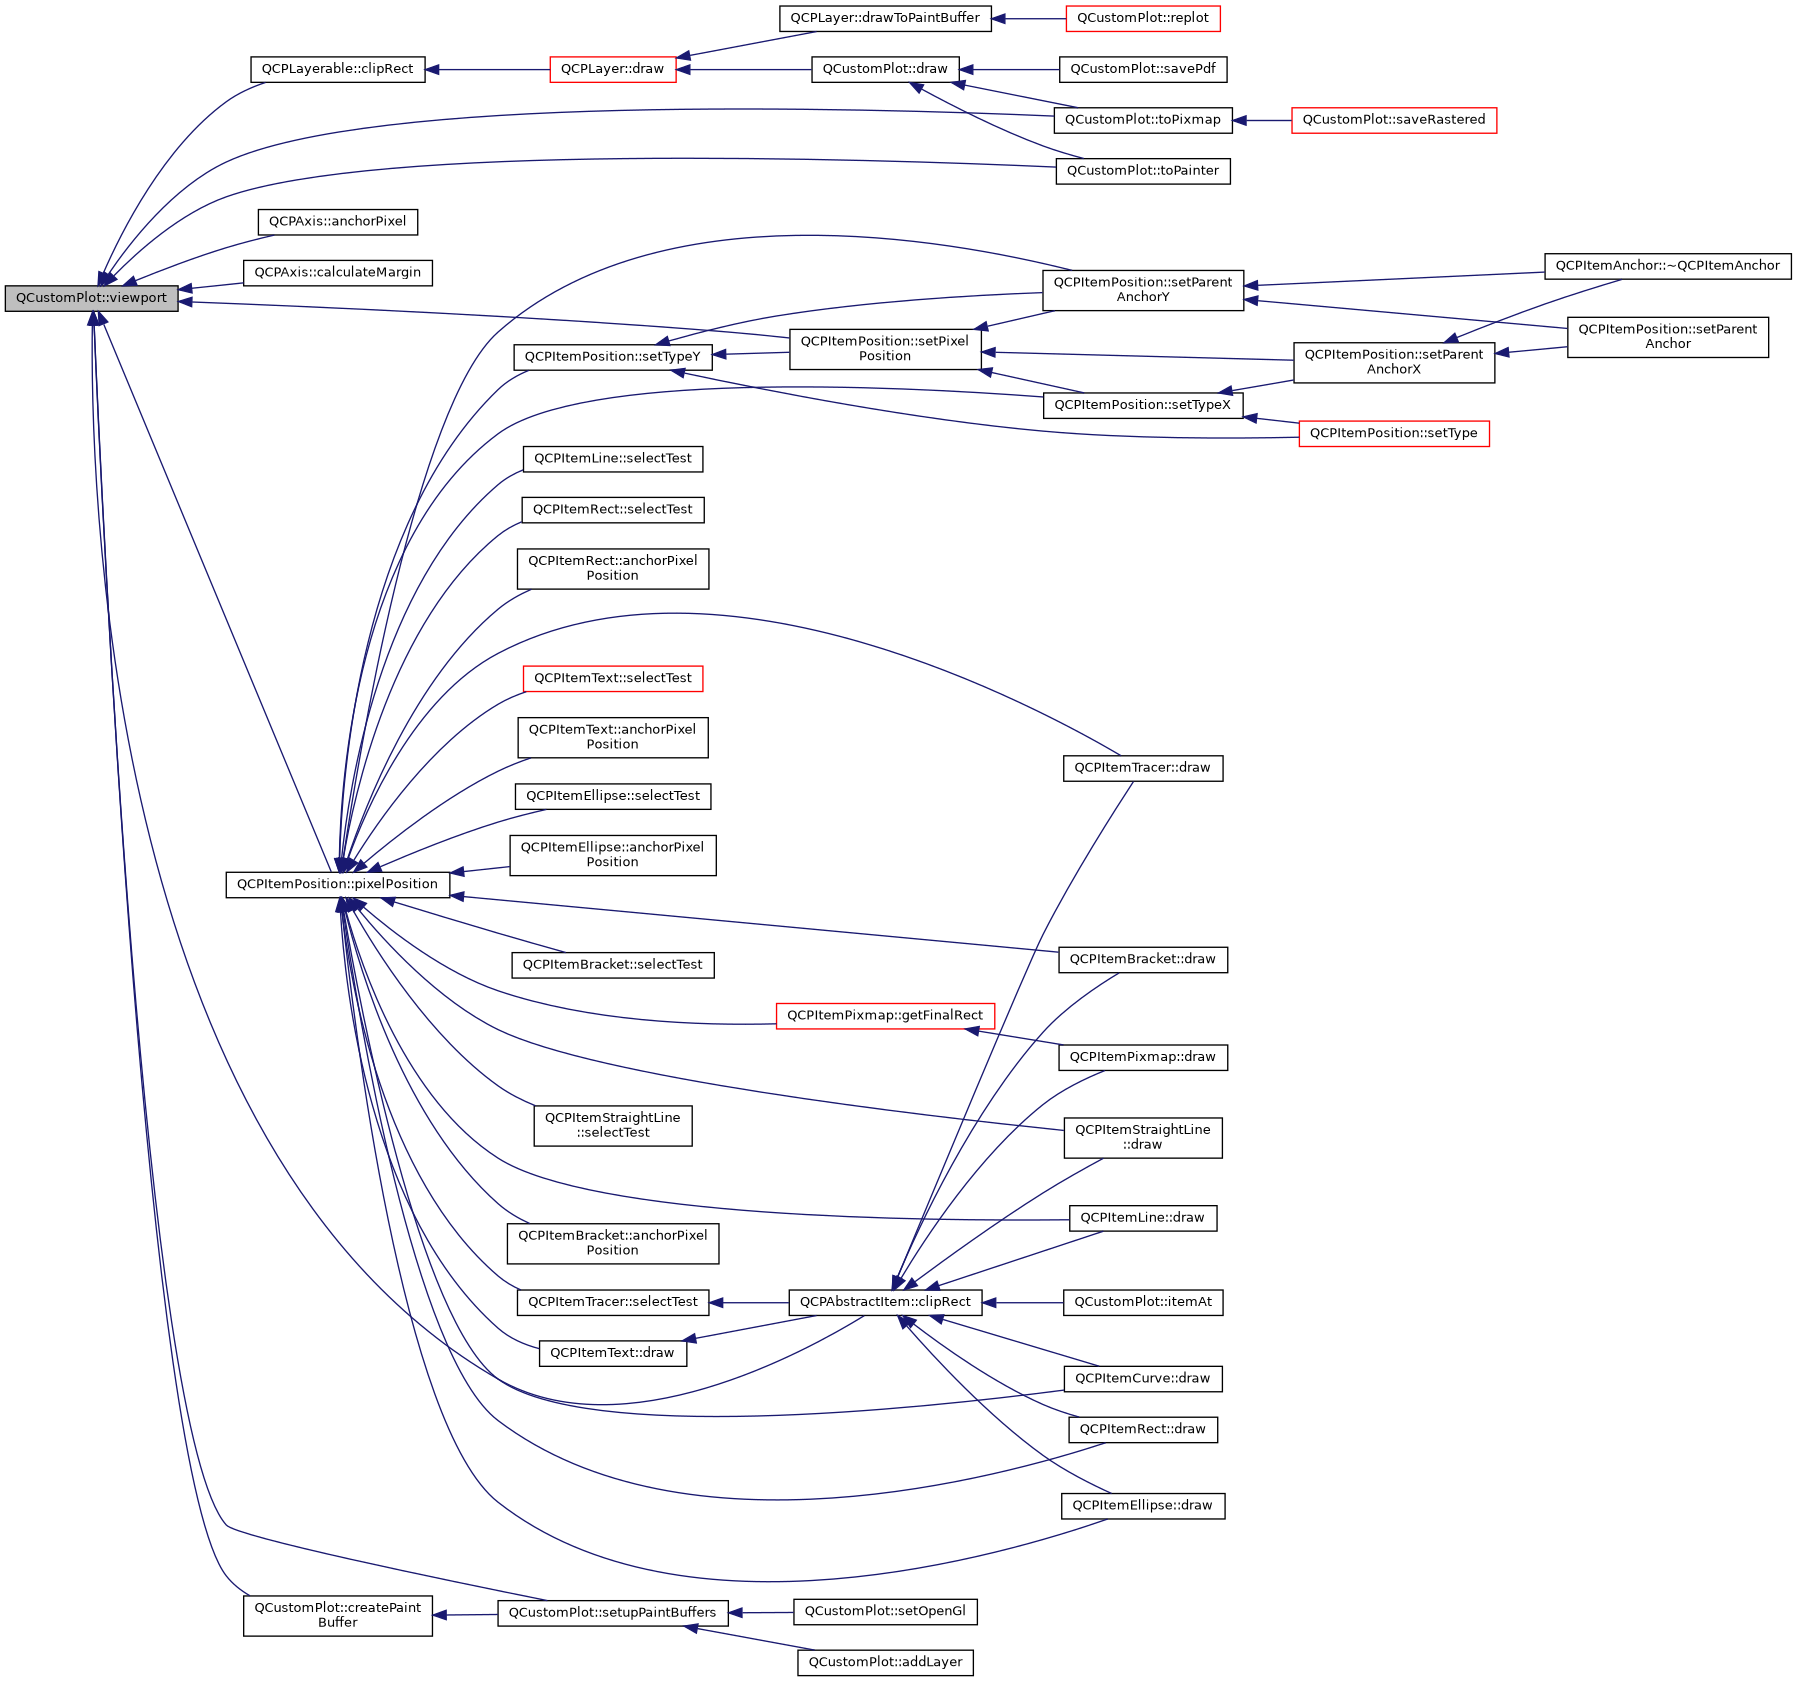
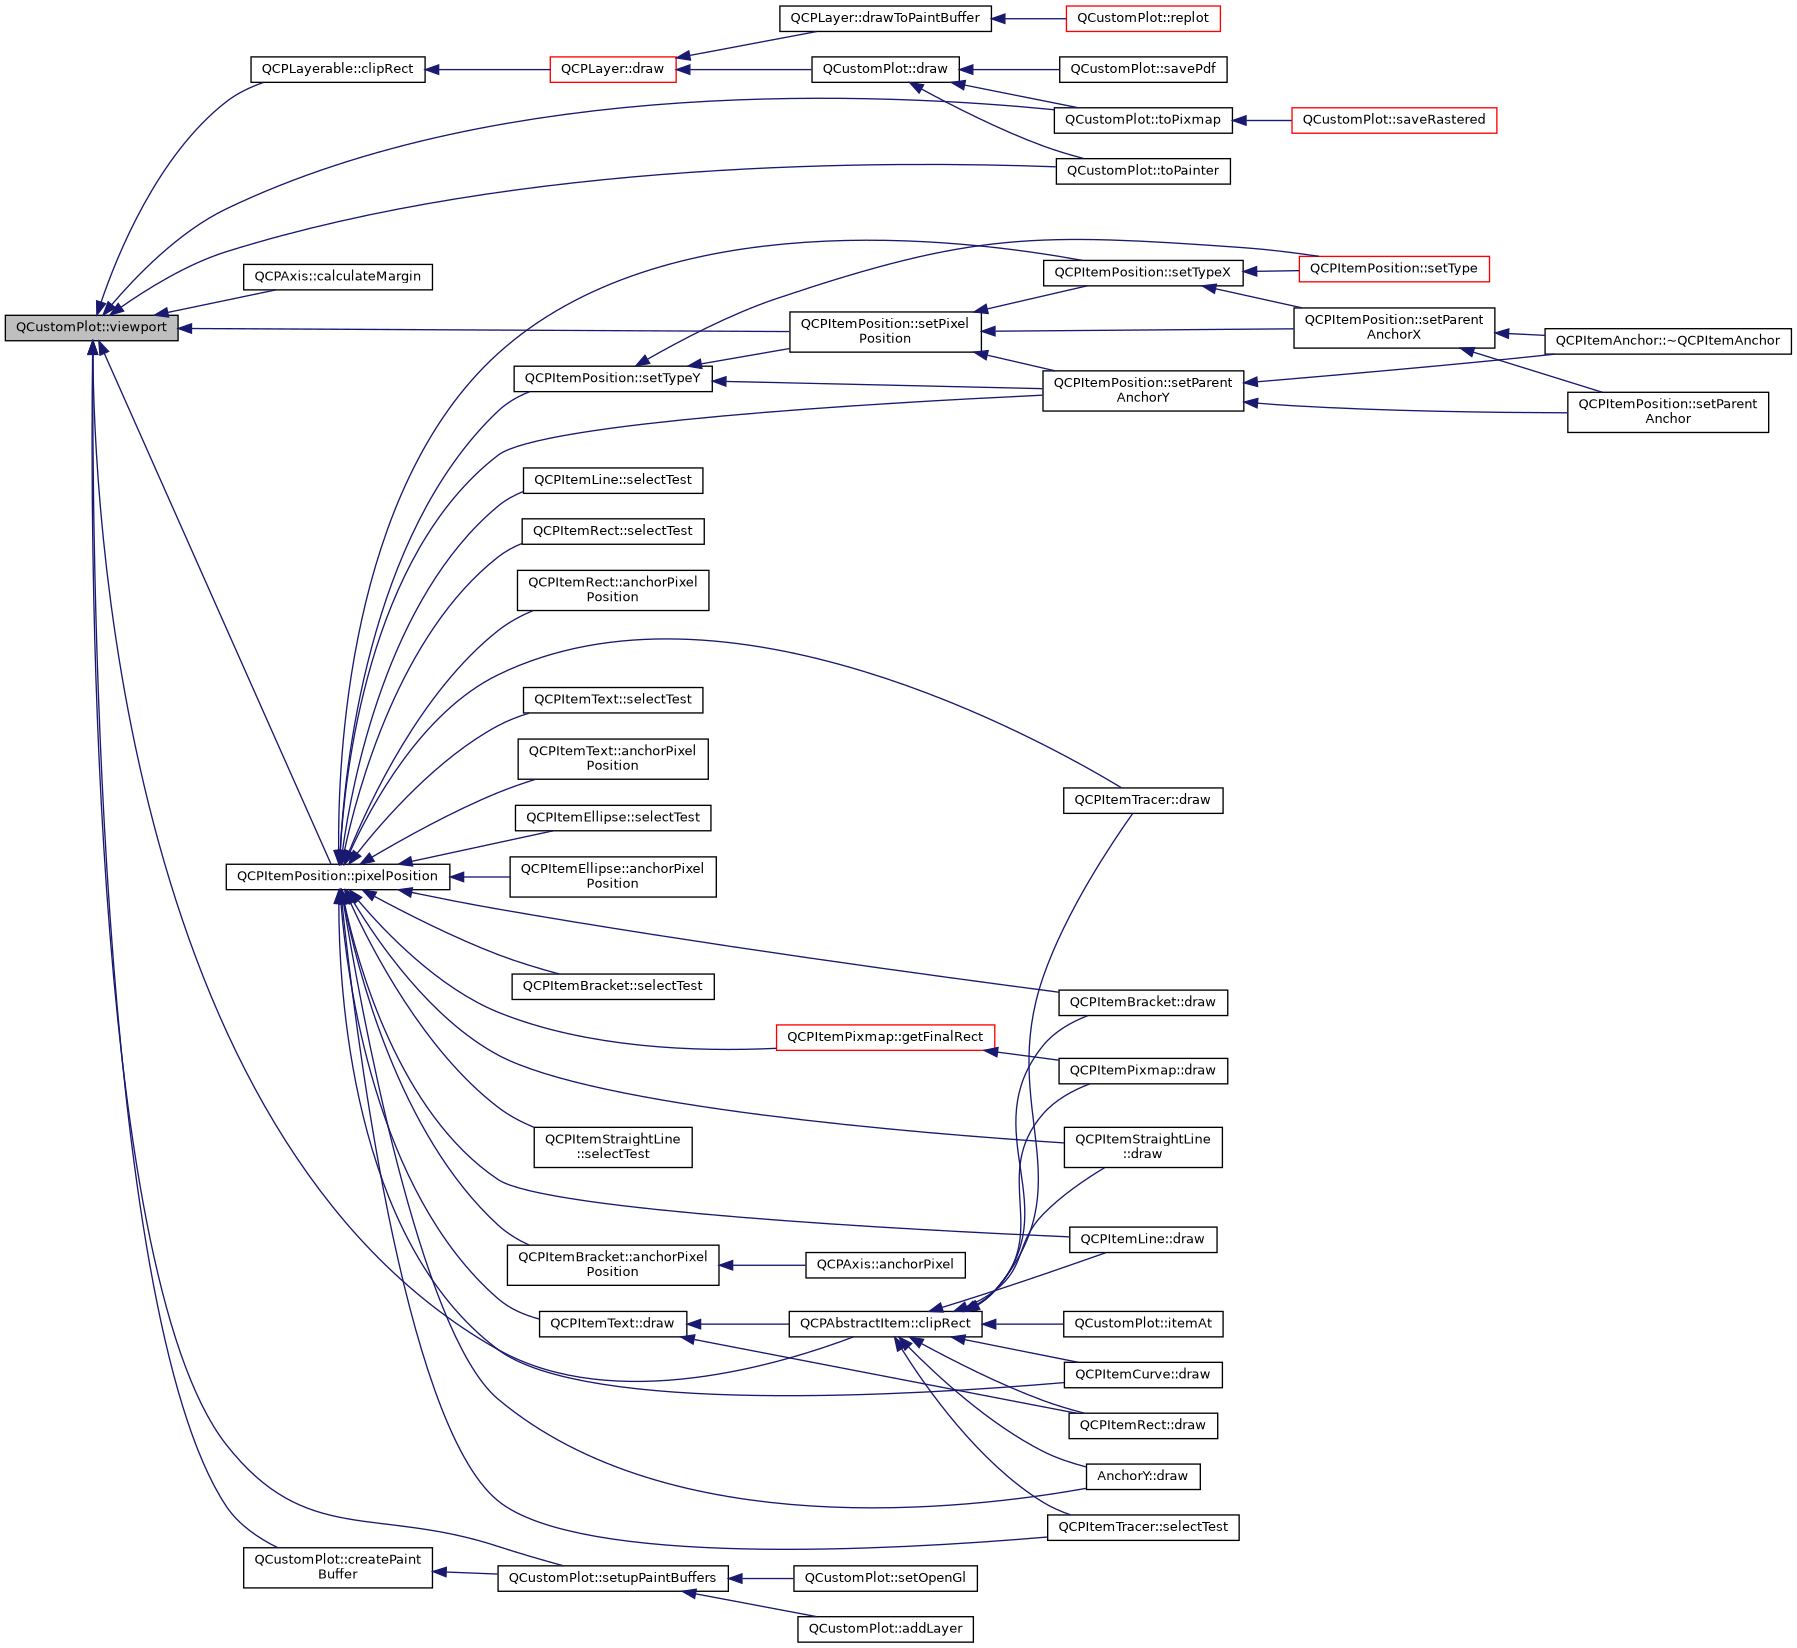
  digraph {
    rankdir=LR
    node [color=black fillcolor=white fontname=Helvetica fontsize=10 shape=record style=filled]
    edge [color=midnightblue dir=back fontname=Helvetica fontsize=10 labelfontname=Helvetica labelfontsize=10 style=solid]
    n1 [fillcolor=grey75 fontcolor=black height=0.2 label="QCustomPlot::viewport" width=0.4]
    n2 [height=0.2 label="QCPLayerable::clipRect" width=0.4]
    n3 [height=0.2 label="QCustomPlot::toPixmap" width=0.4]
    n4 [height=0.2 label="QCustomPlot::toPainter" width=0.4]
    n5 [height=0.2 label="QCPAxis::anchorPixel" width=0.4]
    n6 [height=0.2 label="QCPAxis::calculateMargin" width=0.4]
    n7 [height=0.2 label="QCPItemPosition::pixelPosition" width=0.4]
    n8 [height=0.2 label="QCPItemPosition::setPixel\lPosition" width=0.4]
    n9 [height=0.2 label="QCPAbstractItem::clipRect" width=0.4]
    n10 [height=0.2 label="QCustomPlot::setupPaintBuffers" width=0.4]
    n11 [height=0.2 label="QCustomPlot::createPaint\lBuffer" width=0.4]
    n12 [color=red height=0.2 label="QCPLayer::draw" width=0.4]
    n13 [height=0.2 label="QCustomPlot::savePdf" width=0.4]
    n14 [color=red height=0.2 label="QCustomPlot::saveRastered" width=0.4]
    n15 [height=0.2 label="QCPItemPosition::setTypeX" width=0.4]
    n16 [height=0.2 label="QCPItemPosition::setTypeY" width=0.4]
    n17 [height=0.2 label="QCPItemPosition::setParent\lAnchorY" width=0.4]
    n18 [height=0.2 label="QCPItemStraightLine\l::selectTest" width=0.4]
    n19 [height=0.2 label="QCPItemStraightLine\l::draw" width=0.4]
    n20 [height=0.2 label="QCPItemLine::selectTest" width=0.4]
    n21 [height=0.2 label="QCPItemLine::draw" width=0.4]
    n22 [height=0.2 label="QCPItemCurve::draw" width=0.4]
    n23 [height=0.2 label="QCPItemRect::selectTest" width=0.4]
    n24 [height=0.2 label="QCPItemRect::draw" width=0.4]
    n25 [height=0.2 label="QCPItemRect::anchorPixel\lPosition" width=0.4]
-   n26 [color=red height=0.2 label="QCPItemText::selectTest" width=0.4]
+   n26 [height=0.2 label="QCPItemText::selectTest" width=0.4]
    n27 [height=0.2 label="QCPItemText::draw" width=0.4]
    n28 [height=0.2 label="QCPItemText::anchorPixel\lPosition" width=0.4]
    n29 [height=0.2 label="QCPItemEllipse::selectTest" width=0.4]
-   n30 [height=0.2 label="QCPItemEllipse::draw" width=0.4]
+   n30 [height=0.2 label="AnchorY::draw" width=0.4]
    n31 [height=0.2 label="QCPItemEllipse::anchorPixel\lPosition" width=0.4]
    n32 [color=red height=0.2 label="QCPItemPixmap::getFinalRect" width=0.4]
    n33 [height=0.2 label="QCPItemTracer::selectTest" width=0.4]
    n34 [height=0.2 label="QCPItemTracer::draw" width=0.4]
    n35 [height=0.2 label="QCPItemBracket::selectTest" width=0.4]
    n36 [height=0.2 label="QCPItemBracket::draw" width=0.4]
    n37 [height=0.2 label="QCPItemBracket::anchorPixel\lPosition" width=0.4]
    n38 [height=0.2 label="QCPItemPosition::setParent\lAnchorX" width=0.4]
    n39 [height=0.2 label="QCPItemPixmap::draw" width=0.4]
    n40 [height=0.2 label="QCustomPlot::itemAt" width=0.4]
    n41 [height=0.2 label="QCustomPlot::setOpenGl" width=0.4]
    n42 [height=0.2 label="QCustomPlot::addLayer" width=0.4]
    n43 [height=0.2 label="QCPLayer::drawToPaintBuffer" width=0.4]
    n44 [height=0.2 label="QCustomPlot::draw" width=0.4]
    n45 [color=red height=0.2 label="QCustomPlot::replot" width=0.4]
    n46 [color=red height=0.2 label="QCPItemPosition::setType" width=0.4]
    n47 [height=0.2 label="QCPItemAnchor::~QCPItemAnchor" width=0.4]
    n48 [height=0.2 label="QCPItemPosition::setParent\lAnchor" width=0.4]
    n1 -> n2
    n1 -> n3
    n1 -> n4
-   n1 -> n5
+   n37 -> n5
    n1 -> n6
    n1 -> n7
    n1 -> n8
    n1 -> n9
    n1 -> n10
    n1 -> n11
    n2 -> n12
    n3 -> n14
    n7 -> n15
    n7 -> n16
    n7 -> n17
    n7 -> n18
    n7 -> n19
    n7 -> n20
    n7 -> n21
    n7 -> n22
    n7 -> n23
-   n7 -> n24
+   n27 -> n24
    n7 -> n25
    n7 -> n26
    n7 -> n27
    n7 -> n28
    n7 -> n29
    n7 -> n30
    n7 -> n31
    n7 -> n32
    n7 -> n33
    n7 -> n34
    n7 -> n35
    n7 -> n36
    n7 -> n37
    n8 -> n15
    n8 -> n17
    n8 -> n38
    n9 -> n19
    n9 -> n21
    n9 -> n22
    n9 -> n24
    n9 -> n30
-   n33 -> n9
+   n9 -> n33
    n9 -> n34
    n9 -> n36
    n9 -> n39
    n9 -> n40
    n10 -> n41
    n10 -> n42
    n11 -> n10
    n12 -> n43
    n12 -> n44
    n15 -> n38
    n15 -> n46
    n16 -> n8
    n16 -> n17
    n16 -> n46
    n17 -> n47
    n17 -> n48
    n27 -> n9
    n32 -> n39
    n38 -> n47
    n38 -> n48
    n43 -> n45
    n44 -> n3
    n44 -> n4
    n44 -> n13
  }
